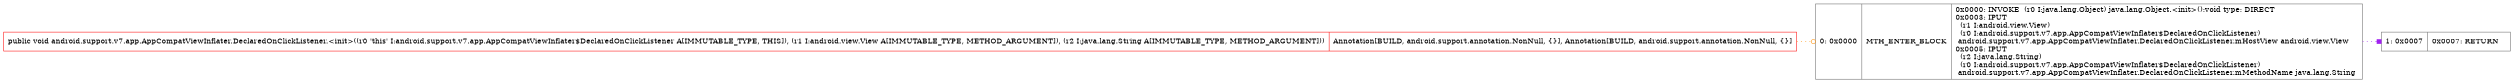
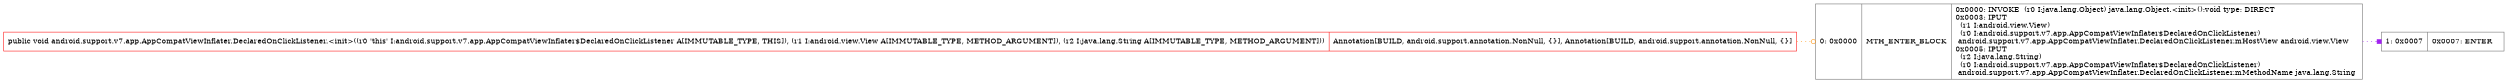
  digraph {
    rankdir=LR
    node [shape=record color=gray40]
    edge [style=dotted]
    n1 [label="{0\:\ 0x0000|MTH_ENTER_BLOCK\l|0x0000: INVOKE  (r0 I:java.lang.Object) java.lang.Object.\<init\>():void type: DIRECT \l0x0003: IPUT  \l  (r1 I:android.view.View)\l  (r0 I:android.support.v7.app.AppCompatViewInflater$DeclaredOnClickListener)\l android.support.v7.app.AppCompatViewInflater.DeclaredOnClickListener.mHostView android.view.View \l0x0005: IPUT  \l  (r2 I:java.lang.String)\l  (r0 I:android.support.v7.app.AppCompatViewInflater$DeclaredOnClickListener)\l android.support.v7.app.AppCompatViewInflater.DeclaredOnClickListener.mMethodName java.lang.String \l}"]
-   n2 [label="{1\:\ 0x0007|0x0007: RETURN   \l}"]
+   n2 [label="{1\:\ 0x0007|0x0007: ENTER   \l}"]
    n3 [label="{public void android.support.v7.app.AppCompatViewInflater.DeclaredOnClickListener.\<init\>((r0 'this' I:android.support.v7.app.AppCompatViewInflater$DeclaredOnClickListener A[IMMUTABLE_TYPE, THIS]), (r1 I:android.view.View A[IMMUTABLE_TYPE, METHOD_ARGUMENT]), (r2 I:java.lang.String A[IMMUTABLE_TYPE, METHOD_ARGUMENT]))  | Annotation[BUILD, android.support.annotation.NonNull, \{\}], Annotation[BUILD, android.support.annotation.NonNull, \{\}]\l}" color=red]
    n1 -> n2 [color=purple arrowhead=box]
    n3 -> n1 [color=darkorange arrowhead=odot]
  }
